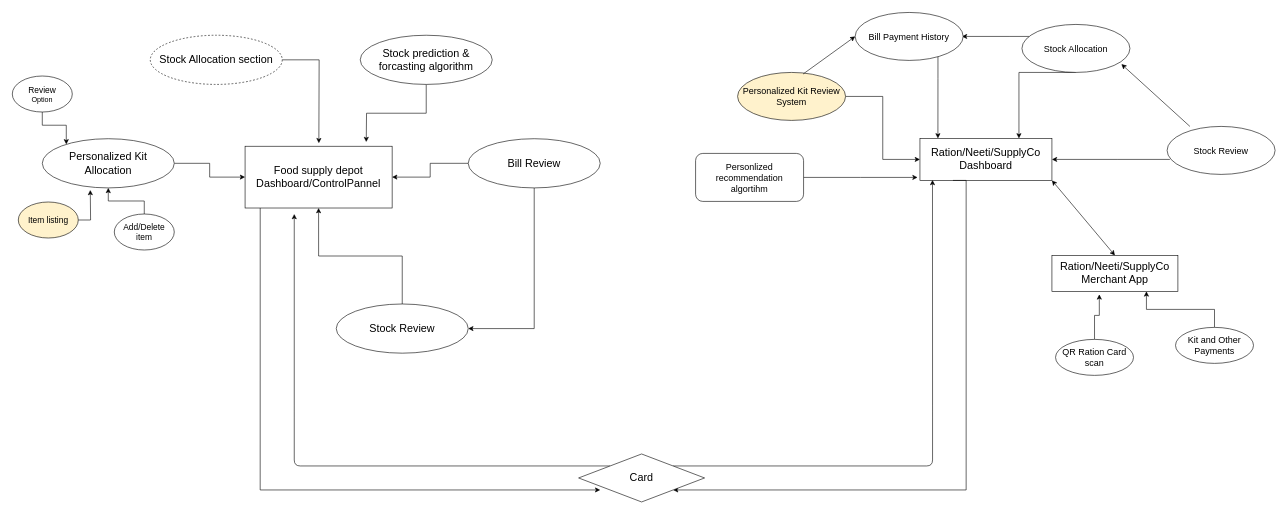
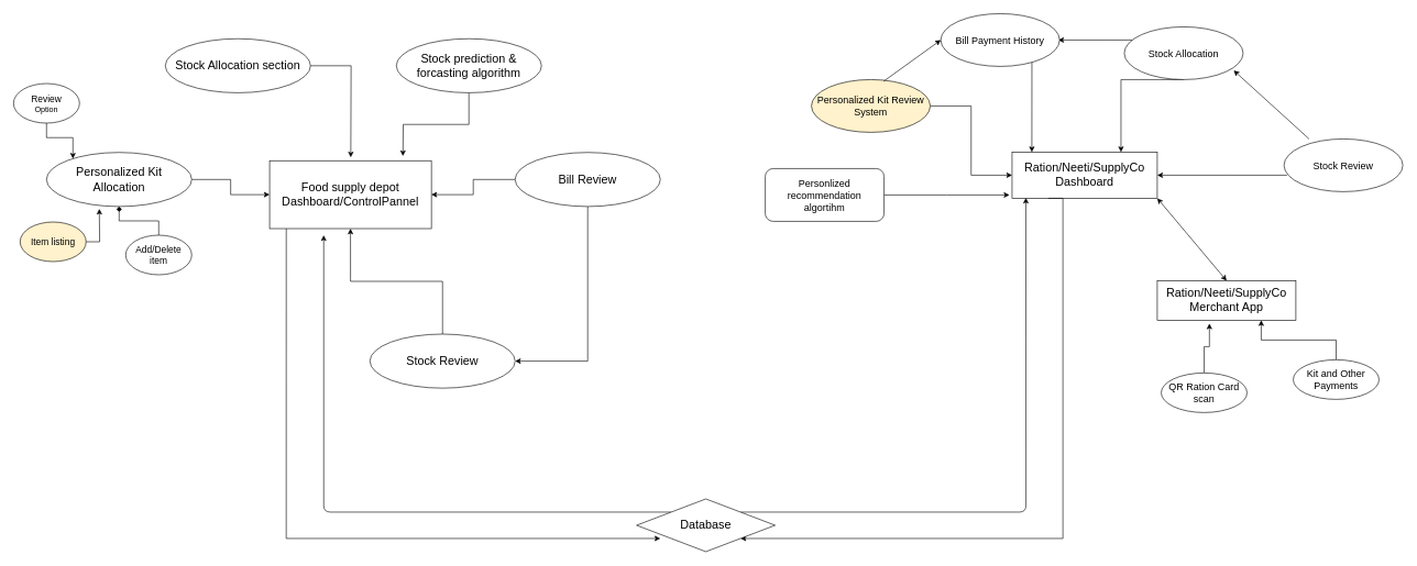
  <mxCell id="0" />
  <mxCell id="1" parent="0" />
  <mxCell id="2" value="&lt;font style=&quot;font-size: 18px&quot;&gt;Food supply depot&lt;br&gt;Dashboard/ControlPannel&lt;br&gt;&lt;/font&gt;" style="rounded=0;whiteSpace=wrap;html=1;" vertex="1" parent="1"><mxGeometry x="408" y="243" width="245.14" height="103" as="geometry" /></mxCell>
  <mxCell id="3" style="edgeStyle=orthogonalEdgeStyle;rounded=0;orthogonalLoop=1;jettySize=auto;html=1;entryX=0.5;entryY=1;entryDx=0;entryDy=0;" edge="1" parent="1" source="4" target="2"><mxGeometry relative="1" as="geometry" /></mxCell>
  <mxCell id="4" value="&lt;font style=&quot;font-size: 18px&quot;&gt;Stock Review&lt;/font&gt;" style="ellipse;whiteSpace=wrap;html=1;" vertex="1" parent="1"><mxGeometry x="560" y="506" width="220" height="82" as="geometry" /></mxCell>
  <mxCell id="5" style="edgeStyle=orthogonalEdgeStyle;rounded=0;orthogonalLoop=1;jettySize=auto;html=1;" edge="1" parent="1" source="6"><mxGeometry relative="1" as="geometry"><mxPoint x="531" y="238" as="targetPoint" /></mxGeometry></mxCell>
- <mxCell id="6" value="&lt;font style=&quot;font-size: 18px&quot;&gt;Stock Allocation section&lt;/font&gt;" style="ellipse;whiteSpace=wrap;html=1;dashed=1;" vertex="1" parent="1"><mxGeometry x="250" y="58" width="220" height="82" as="geometry" /></mxCell>
+ <mxCell id="6" value="&lt;font style=&quot;font-size: 18px&quot;&gt;Stock Allocation section&lt;/font&gt;" style="ellipse;whiteSpace=wrap;html=1;" vertex="1" parent="1"><mxGeometry x="250" y="58" width="220" height="82" as="geometry" /></mxCell>
  <mxCell id="7" style="edgeStyle=orthogonalEdgeStyle;rounded=0;orthogonalLoop=1;jettySize=auto;html=1;" edge="1" parent="1" source="9" target="2"><mxGeometry relative="1" as="geometry" /></mxCell>
  <mxCell id="8" style="edgeStyle=orthogonalEdgeStyle;rounded=0;orthogonalLoop=1;jettySize=auto;html=1;entryX=1;entryY=0.5;entryDx=0;entryDy=0;" edge="1" parent="1" source="9" target="4"><mxGeometry relative="1" as="geometry" /></mxCell>
  <mxCell id="9" value="&lt;font style=&quot;font-size: 18px&quot;&gt;Bill Review&lt;/font&gt;" style="ellipse;whiteSpace=wrap;html=1;" vertex="1" parent="1"><mxGeometry x="780" y="230.5" width="220" height="82" as="geometry" /></mxCell>
  <mxCell id="10" style="edgeStyle=orthogonalEdgeStyle;rounded=0;orthogonalLoop=1;jettySize=auto;html=1;entryX=0;entryY=0.5;entryDx=0;entryDy=0;" edge="1" parent="1" source="11" target="2"><mxGeometry relative="1" as="geometry"><mxPoint x="560" y="328" as="targetPoint" /></mxGeometry></mxCell>
  <mxCell id="11" value="&lt;font style=&quot;font-size: 18px&quot;&gt;Personalized Kit &lt;br&gt;Allocation&lt;/font&gt;" style="ellipse;whiteSpace=wrap;html=1;" vertex="1" parent="1"><mxGeometry x="70" y="230.5" width="220" height="82" as="geometry" /></mxCell>
  <mxCell id="12" style="edgeStyle=orthogonalEdgeStyle;rounded=0;orthogonalLoop=1;jettySize=auto;html=1;" edge="1" parent="1" source="13"><mxGeometry relative="1" as="geometry"><mxPoint x="150" y="316" as="targetPoint" /></mxGeometry></mxCell>
  <mxCell id="13" value="&lt;font style=&quot;font-size: 14px&quot;&gt;Item listing&lt;/font&gt;" style="ellipse;whiteSpace=wrap;html=1;fillColor=#fff2cc;" vertex="1" parent="1"><mxGeometry x="30" y="336" width="100" height="60" as="geometry" /></mxCell>
- <mxCell id="14" value="" style="edgeStyle=orthogonalEdgeStyle;rounded=0;orthogonalLoop=1;jettySize=auto;html=1;" edge="1" parent="1" source="15" target="11"><mxGeometry relative="1" as="geometry" /></mxCell>
+ <mxCell id="14" value="" style="edgeStyle=orthogonalEdgeStyle;rounded=0;orthogonalLoop=1;jettySize=auto;html=1;endArrow=diamond;" edge="1" parent="1" source="15" target="11"><mxGeometry relative="1" as="geometry" /></mxCell>
  <mxCell id="15" value="&lt;font&gt;&lt;font style=&quot;font-size: 14px&quot;&gt;Add/Delete&lt;br&gt;item&lt;/font&gt;&lt;br&gt;&lt;/font&gt;" style="ellipse;whiteSpace=wrap;html=1;" vertex="1" parent="1"><mxGeometry x="190" y="356" width="100" height="60" as="geometry" /></mxCell>
  <mxCell id="16" value="" style="edgeStyle=orthogonalEdgeStyle;rounded=0;orthogonalLoop=1;jettySize=auto;html=1;" edge="1" parent="1" source="17" target="11"><mxGeometry relative="1" as="geometry"><Array as="points"><mxPoint x="70" y="208" /><mxPoint x="110" y="208" /></Array></mxGeometry></mxCell>
  <mxCell id="17" value="&lt;font&gt;&lt;span style=&quot;font-size: 14px&quot;&gt;Review&lt;br&gt;&lt;/span&gt;Option&lt;br&gt;&lt;/font&gt;" style="ellipse;whiteSpace=wrap;html=1;" vertex="1" parent="1"><mxGeometry x="20" y="126" width="100" height="60" as="geometry" /></mxCell>
  <mxCell id="18" style="edgeStyle=orthogonalEdgeStyle;rounded=0;orthogonalLoop=1;jettySize=auto;html=1;" edge="1" parent="1" source="19"><mxGeometry relative="1" as="geometry"><mxPoint x="610" y="236" as="targetPoint" /></mxGeometry></mxCell>
  <mxCell id="19" value="&lt;font style=&quot;font-size: 18px&quot;&gt;Stock prediction &amp;amp; forcasting algorithm&lt;/font&gt;" style="ellipse;whiteSpace=wrap;html=1;" vertex="1" parent="1"><mxGeometry x="600" y="58" width="220" height="82" as="geometry" /></mxCell>
  <mxCell id="20" value="&lt;font style=&quot;font-size: 18px&quot;&gt;Ration/Neeti/SupplyCo&lt;br&gt;Dashboard&lt;/font&gt;" style="rounded=0;whiteSpace=wrap;html=1;" vertex="1" parent="1"><mxGeometry x="1533" y="230" width="220" height="70" as="geometry" /></mxCell>
  <mxCell id="21" style="edgeStyle=orthogonalEdgeStyle;rounded=0;orthogonalLoop=1;jettySize=auto;html=1;entryX=0;entryY=0.5;entryDx=0;entryDy=0;" edge="1" parent="1" source="22" target="20"><mxGeometry relative="1" as="geometry" /></mxCell>
  <mxCell id="22" value="&lt;font style=&quot;font-size: 15px&quot;&gt;Personalized Kit Review System&lt;/font&gt;" style="ellipse;whiteSpace=wrap;html=1;fillColor=#fff2cc;" vertex="1" parent="1"><mxGeometry x="1229" y="120" width="180" height="80" as="geometry" /></mxCell>
  <mxCell id="23" style="edgeStyle=orthogonalEdgeStyle;rounded=0;orthogonalLoop=1;jettySize=auto;html=1;entryX=1;entryY=0.5;entryDx=0;entryDy=0;" edge="1" parent="1" target="20"><mxGeometry relative="1" as="geometry"><mxPoint x="1949.568" y="265" as="sourcePoint" /><Array as="points"><mxPoint x="1863" y="265" /><mxPoint x="1863" y="265" /></Array></mxGeometry></mxCell>
  <mxCell id="24" value="&lt;font style=&quot;font-size: 15px&quot;&gt;Stock Review&lt;/font&gt;" style="ellipse;whiteSpace=wrap;html=1;" vertex="1" parent="1"><mxGeometry x="1945" y="210" width="180" height="80" as="geometry" /></mxCell>
  <mxCell id="25" style="edgeStyle=orthogonalEdgeStyle;rounded=0;orthogonalLoop=1;jettySize=auto;html=1;entryX=0.75;entryY=0;entryDx=0;entryDy=0;" edge="1" parent="1" source="27" target="20"><mxGeometry relative="1" as="geometry"><Array as="points"><mxPoint x="1698" y="120" /></Array></mxGeometry></mxCell>
  <mxCell id="26" style="edgeStyle=orthogonalEdgeStyle;rounded=0;orthogonalLoop=1;jettySize=auto;html=1;entryX=1;entryY=0.5;entryDx=0;entryDy=0;" edge="1" parent="1" source="27"><mxGeometry relative="1" as="geometry"><mxPoint x="1603" y="60" as="targetPoint" /><Array as="points"><mxPoint x="1683" y="60" /><mxPoint x="1683" y="60" /></Array></mxGeometry></mxCell>
  <mxCell id="27" value="&lt;font style=&quot;font-size: 15px&quot;&gt;Stock Allocation&lt;/font&gt;" style="ellipse;whiteSpace=wrap;html=1;" vertex="1" parent="1"><mxGeometry x="1703" y="40" width="180" height="80" as="geometry" /></mxCell>
  <mxCell id="28" style="edgeStyle=orthogonalEdgeStyle;rounded=0;orthogonalLoop=1;jettySize=auto;html=1;entryX=0.136;entryY=0;entryDx=0;entryDy=0;entryPerimeter=0;" edge="1" parent="1" target="20"><mxGeometry relative="1" as="geometry"><mxPoint x="1563" y="93.259" as="sourcePoint" /><Array as="points"><mxPoint x="1563" y="130" /><mxPoint x="1563" y="130" /></Array></mxGeometry></mxCell>
  <mxCell id="29" value="&lt;font style=&quot;font-size: 15px&quot;&gt;Bill Payment History&lt;/font&gt;" style="ellipse;whiteSpace=wrap;html=1;" vertex="1" parent="1"><mxGeometry x="1425" y="20" width="180" height="80" as="geometry" /></mxCell>
  <mxCell id="30" style="edgeStyle=orthogonalEdgeStyle;rounded=0;orthogonalLoop=1;jettySize=auto;html=1;" edge="1" parent="1" source="31"><mxGeometry relative="1" as="geometry"><mxPoint x="1529" y="295" as="targetPoint" /></mxGeometry></mxCell>
  <mxCell id="31" value="&lt;font style=&quot;font-size: 15px&quot;&gt;Personlized recommendation&lt;br&gt;algortihm&lt;br&gt;&lt;/font&gt;" style="whiteSpace=wrap;html=1;rounded=1;" vertex="1" parent="1"><mxGeometry x="1159" y="255" width="180" height="80" as="geometry" /></mxCell>
  <mxCell id="32" value="" style="endArrow=classic;html=1;exitX=0.607;exitY=0.033;exitDx=0;exitDy=0;exitPerimeter=0;entryX=0;entryY=0.5;entryDx=0;entryDy=0;" edge="1" parent="1" source="22" target="29"><mxGeometry width="50" height="50" relative="1" as="geometry"><mxPoint x="1363" y="190" as="sourcePoint" /><mxPoint x="1471.932" y="95.593" as="targetPoint" /></mxGeometry></mxCell>
  <mxCell id="33" value="" style="endArrow=classic;html=1;entryX=0.921;entryY=0.827;entryDx=0;entryDy=0;entryPerimeter=0;" edge="1" parent="1" target="27"><mxGeometry width="50" height="50" relative="1" as="geometry"><mxPoint x="1983" y="210" as="sourcePoint" /><mxPoint x="2091.932" y="115.593" as="targetPoint" /></mxGeometry></mxCell>
  <mxCell id="34" style="edgeStyle=orthogonalEdgeStyle;rounded=0;orthogonalLoop=1;jettySize=auto;html=1;exitX=0.103;exitY=1;exitDx=0;exitDy=0;exitPerimeter=0;" edge="1" parent="1" source="2"><mxGeometry relative="1" as="geometry"><mxPoint x="1000" y="816" as="targetPoint" /><Array as="points"><mxPoint x="433" y="816" /></Array></mxGeometry></mxCell>
  <mxCell id="35" style="edgeStyle=orthogonalEdgeStyle;rounded=0;orthogonalLoop=1;jettySize=auto;html=1;exitX=0.25;exitY=1;exitDx=0;exitDy=0;" edge="1" parent="1" source="20" target="44"><mxGeometry relative="1" as="geometry"><mxPoint x="1210" y="806" as="targetPoint" /><mxPoint x="1620" y="306" as="sourcePoint" /><Array as="points"><mxPoint x="1610" y="300" /><mxPoint x="1610" y="816" /></Array></mxGeometry></mxCell>
  <mxCell id="36" value="" style="endArrow=classic;html=1;entryX=0.095;entryY=0.99;entryDx=0;entryDy=0;entryPerimeter=0;exitX=1;exitY=0;exitDx=0;exitDy=0;" edge="1" parent="1" source="44" target="20"><mxGeometry width="50" height="50" relative="1" as="geometry"><mxPoint x="1240" y="776" as="sourcePoint" /><mxPoint x="1350" y="630" as="targetPoint" /><Array as="points"><mxPoint x="1554" y="776" /><mxPoint x="1554" y="686" /></Array></mxGeometry></mxCell>
  <mxCell id="37" value="&lt;span style=&quot;font-size: 18px&quot;&gt;Ration/Neeti/SupplyCo&lt;/span&gt;&lt;br style=&quot;font-size: 18px&quot;&gt;&lt;span style=&quot;font-size: 18px&quot;&gt;Merchant App&lt;/span&gt;" style="rounded=0;whiteSpace=wrap;html=1;" vertex="1" parent="1"><mxGeometry x="1753" y="425" width="210" height="60" as="geometry" /></mxCell>
  <mxCell id="38" value="" style="endArrow=classic;startArrow=classic;html=1;entryX=1;entryY=1;entryDx=0;entryDy=0;exitX=0.5;exitY=0;exitDx=0;exitDy=0;" edge="1" parent="1" source="37" target="20"><mxGeometry width="50" height="50" relative="1" as="geometry"><mxPoint x="1589" y="455" as="sourcePoint" /><mxPoint x="1639" y="405" as="targetPoint" /></mxGeometry></mxCell>
  <mxCell id="39" style="edgeStyle=orthogonalEdgeStyle;rounded=0;orthogonalLoop=1;jettySize=auto;html=1;entryX=0.376;entryY=1.083;entryDx=0;entryDy=0;entryPerimeter=0;" edge="1" parent="1" source="40" target="37"><mxGeometry relative="1" as="geometry" /></mxCell>
  <mxCell id="40" value="&lt;span style=&quot;font-size: 15px&quot;&gt;QR Ration Card scan&lt;/span&gt;" style="ellipse;whiteSpace=wrap;html=1;" vertex="1" parent="1"><mxGeometry x="1759" y="565" width="130" height="60" as="geometry" /></mxCell>
  <mxCell id="41" style="edgeStyle=orthogonalEdgeStyle;rounded=0;orthogonalLoop=1;jettySize=auto;html=1;entryX=0.75;entryY=1;entryDx=0;entryDy=0;" edge="1" parent="1" source="42" target="37"><mxGeometry relative="1" as="geometry" /></mxCell>
  <mxCell id="42" value="&lt;span style=&quot;font-size: 15px&quot;&gt;Kit and Other Payments&lt;/span&gt;" style="ellipse;whiteSpace=wrap;html=1;" vertex="1" parent="1"><mxGeometry x="1959" y="545" width="130" height="60" as="geometry" /></mxCell>
  <mxCell id="43" value="" style="endArrow=classic;html=1;exitX=0;exitY=0;exitDx=0;exitDy=0;" edge="1" parent="1" source="44"><mxGeometry width="50" height="50" relative="1" as="geometry"><mxPoint x="900" y="766" as="sourcePoint" /><mxPoint x="490" y="356" as="targetPoint" /><Array as="points"><mxPoint x="490" y="776" /><mxPoint x="490" y="686" /></Array></mxGeometry></mxCell>
- <mxCell id="44" value="&lt;font style=&quot;font-size: 18px&quot;&gt;Card&lt;/font&gt;" style="rhombus;whiteSpace=wrap;html=1;" vertex="1" parent="1"><mxGeometry x="964" y="756" width="210" height="80" as="geometry" /></mxCell>
+ <mxCell id="44" value="&lt;font style=&quot;font-size: 18px&quot;&gt;Database&lt;/font&gt;" style="rhombus;whiteSpace=wrap;html=1;" vertex="1" parent="1"><mxGeometry x="964" y="756" width="210" height="80" as="geometry" /></mxCell>
